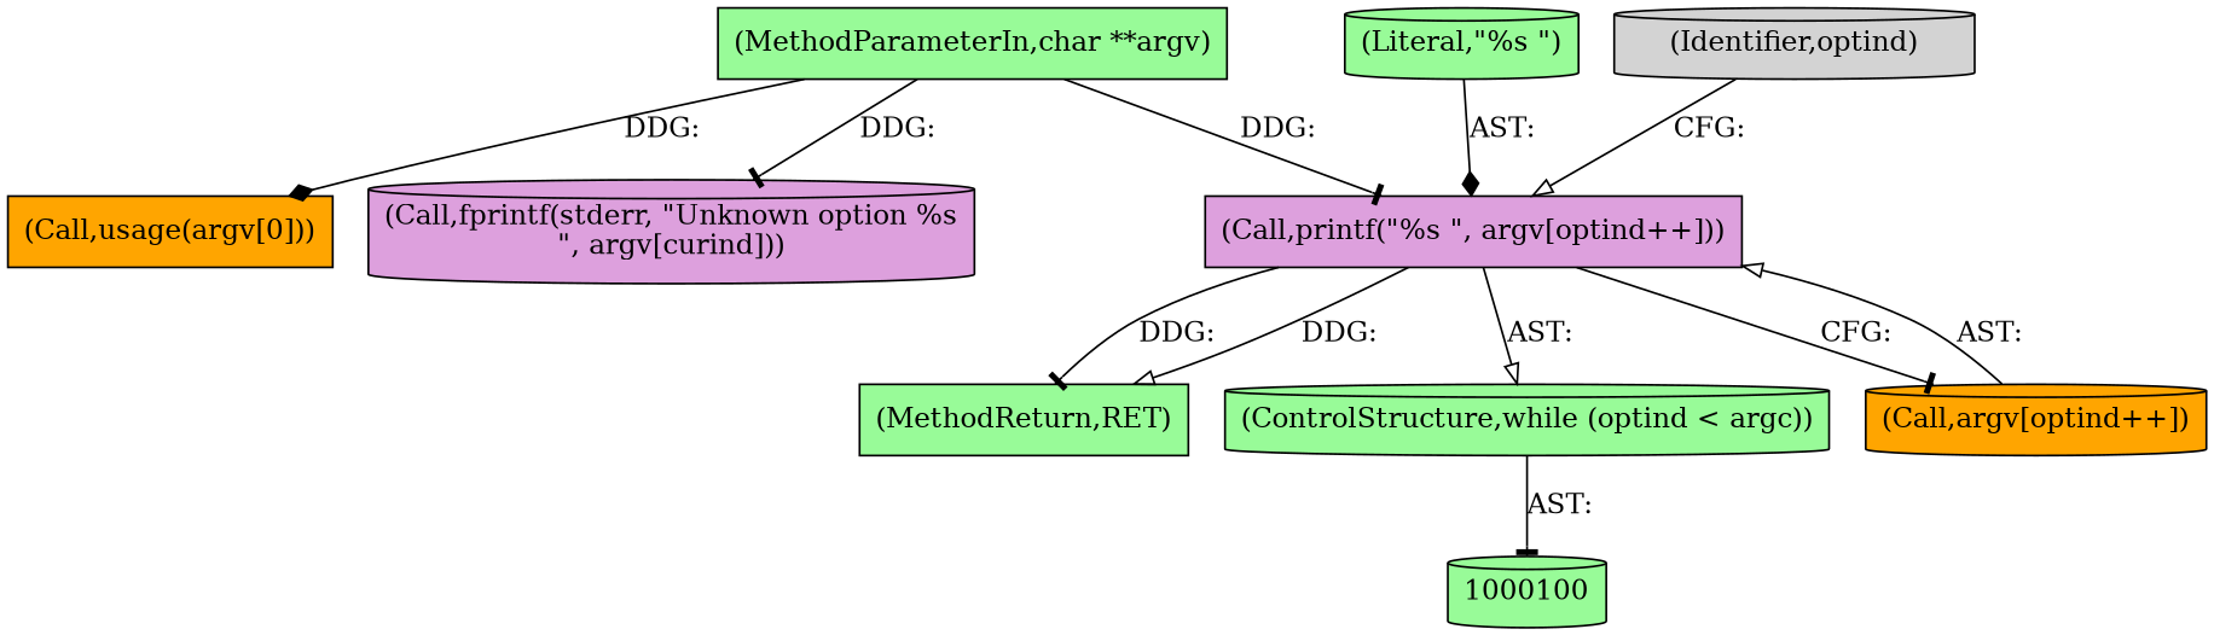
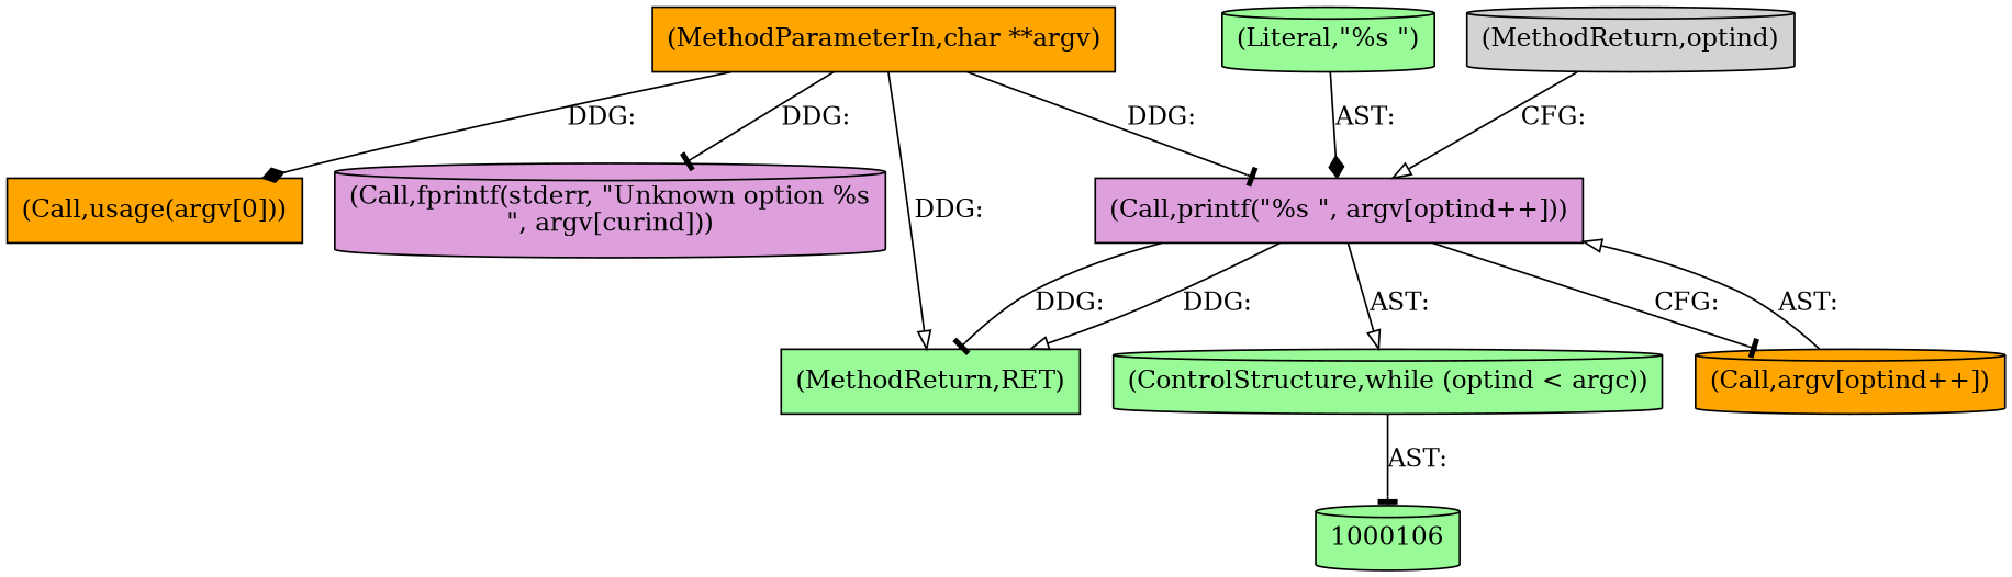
  digraph {
    node [fillcolor=palegreen shape=cylinder style=filled]
    edge [arrowhead=onormal]
    n1 [fillcolor=plum label="(Call,printf(\"%s \", argv[optind++]))" shape=box]
    n2 [label="(MethodReturn,RET)" shape=box]
    n3 [label="(ControlStructure,while (optind < argc))"]
    n4 [fillcolor=orange label="(Call,argv[optind++])"]
-   1000106 [label=1000100]
-   n6 [label="(MethodParameterIn,char **argv)" shape=box]
+   1000106
+   n6 [fillcolor=orange label="(MethodParameterIn,char **argv)" shape=box]
    n7 [fillcolor=orange label="(Call,usage(argv[0]))" shape=box]
    n8 [fillcolor=plum label="(Call,fprintf(stderr, \"Unknown option %s\n\", argv[curind]))"]
    n9 [label="(Literal,\"%s \")"]
-   n10 [fillcolor=lightgrey label="(Identifier,optind)"]
+   n10 [fillcolor=lightgrey label="(MethodReturn,optind)"]
    n1 -> n2 [label="DDG: "]
    n1 -> n2 [arrowhead=tee label="DDG: "]
    n1 -> n3 [label="AST: "]
    n1 -> n4 [arrowhead=tee label="CFG: "]
    n3 -> 1000106 [arrowhead=tee label="AST: "]
    n4 -> n1 [label="AST: "]
    n6 -> n1 [arrowhead=tee label="DDG: "]
+   n6 -> n2 [label="DDG: "]
    n6 -> n7 [arrowhead=diamond label="DDG: "]
    n6 -> n8 [arrowhead=tee label="DDG: "]
    n9 -> n1 [arrowhead=diamond label="AST: "]
    n10 -> n1 [label="CFG: "]
  }
